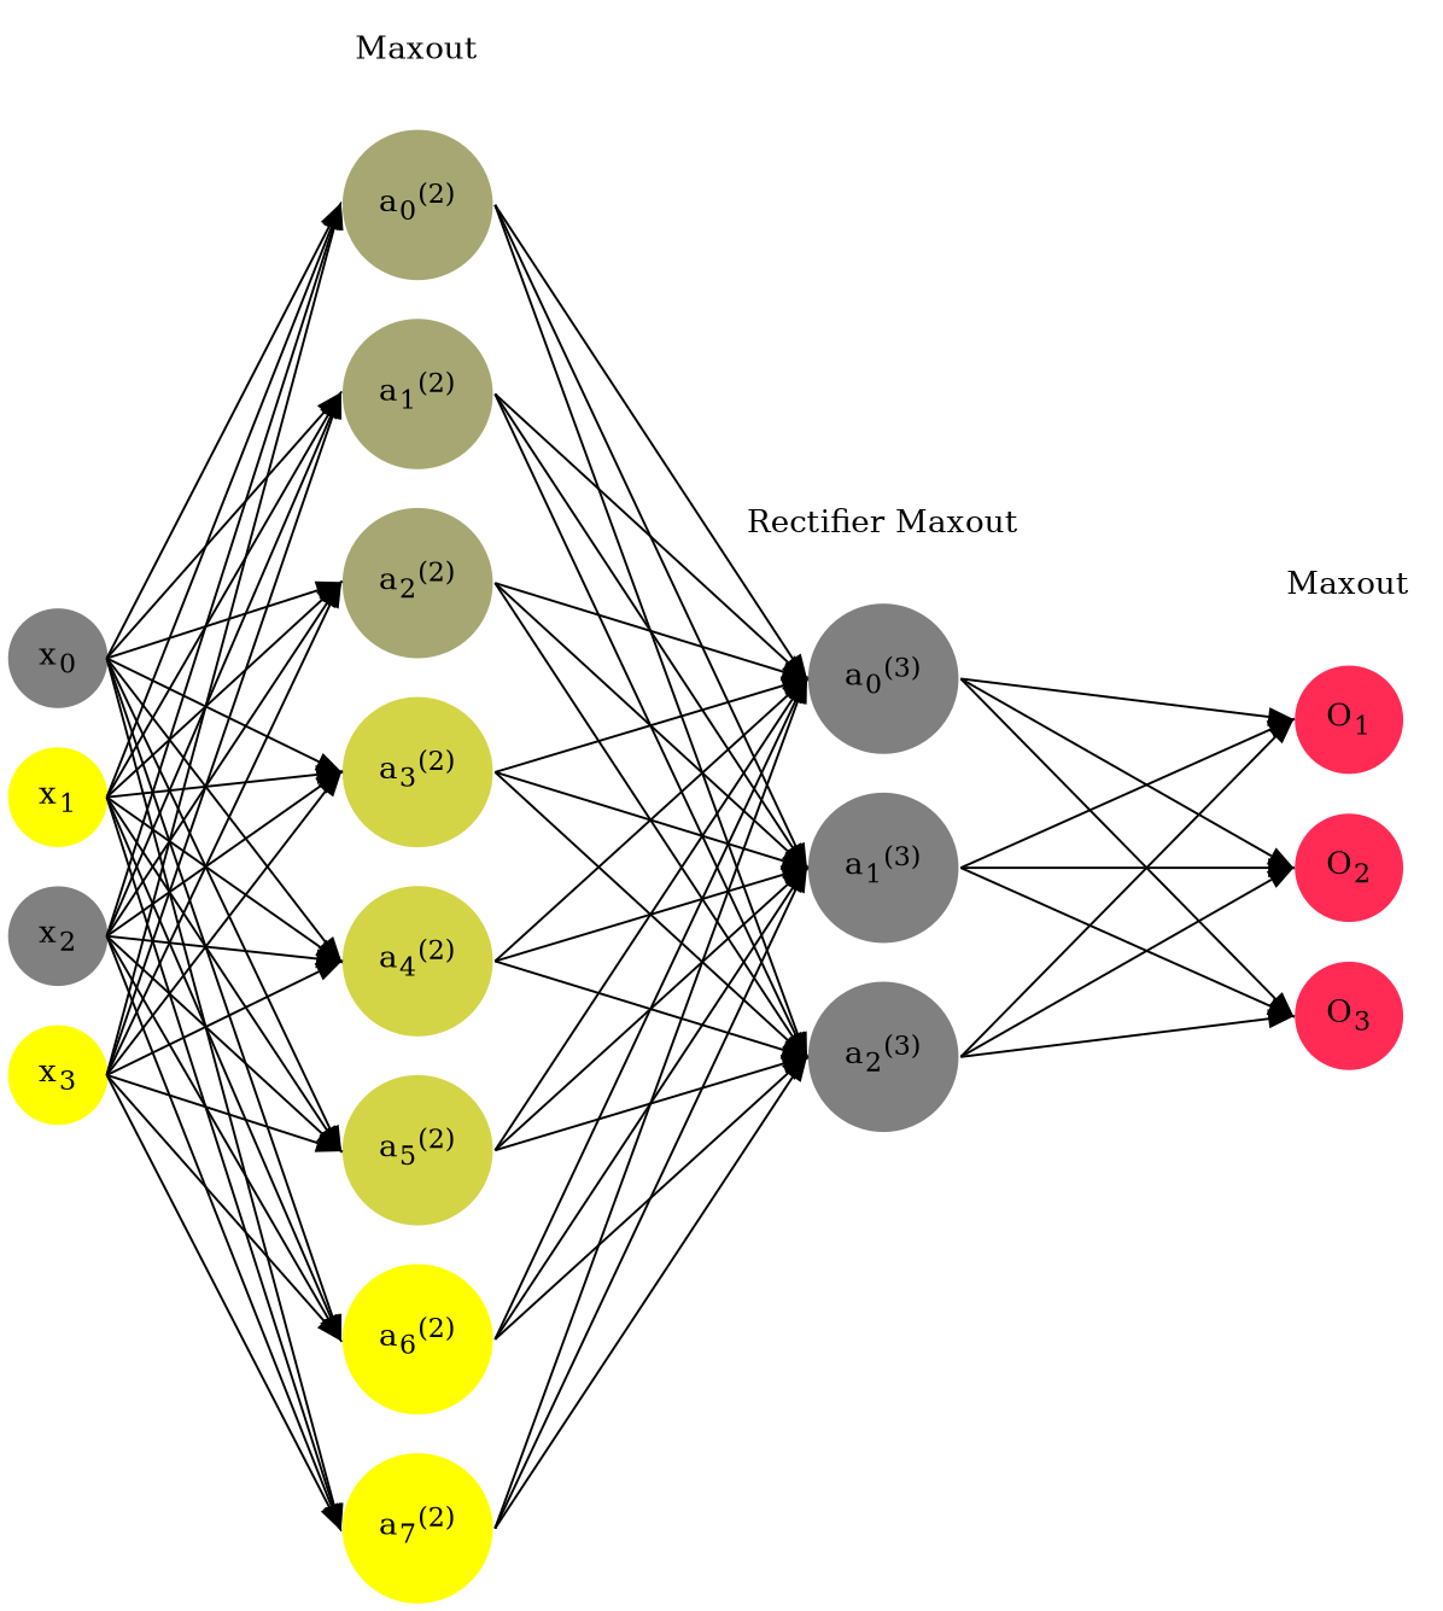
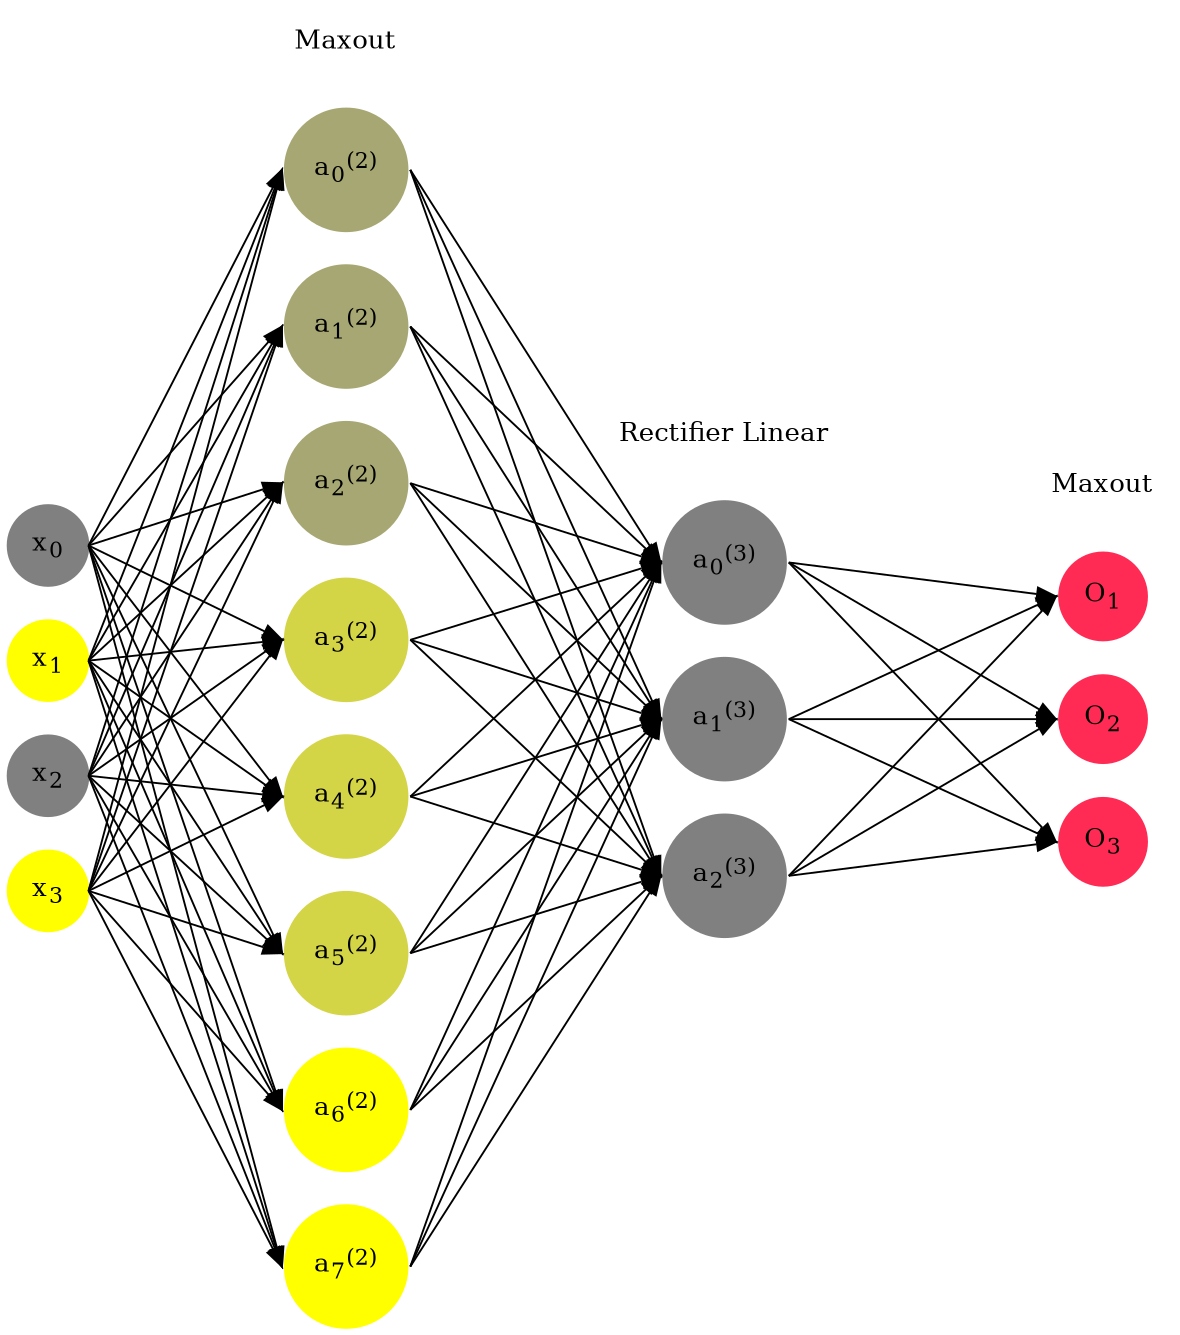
  digraph {
    rankdir=LR
    ranksep=1.4
    splines=false
    node [shape=circle style=filled]
    edge [headport=w style=solid tailport=e]
    n1 [color="0.1667, 0.0, 0.5" fillcolor="0.1667, 0.0, 0.5" label=<x<sub>0</sub>>]
    n2 [color="0.1667, 1.0, 1.0" fillcolor="0.1667, 1.0, 1.0" label=<x<sub>1</sub>>]
    n3 [color="0.1667, 0.0, 0.5" fillcolor="0.1667, 0.0, 0.5" label=<x<sub>2</sub>>]
    n4 [color="0.1667, 1.0, 1.0" fillcolor="0.1667, 1.0, 1.0" label=<x<sub>3</sub>>]
    n5 [color="0.1667, 0.308358, 0.654179" fillcolor="0.1667, 0.308358, 0.654179" label=<a<sub>0</sub><sup>(2)</sup>>]
    n6 [color="0.1667, 0.308358, 0.654179" fillcolor="0.1667, 0.308358, 0.654179" label=<a<sub>1</sub><sup>(2)</sup>>]
    n7 [color="0.1667, 0.308358, 0.654179" fillcolor="0.1667, 0.308358, 0.654179" label=<a<sub>2</sub><sup>(2)</sup>>]
    n8 [color="0.1667, 0.663971, 0.831985" fillcolor="0.1667, 0.663971, 0.831985" label=<a<sub>3</sub><sup>(2)</sup>>]
    n9 [color="0.1667, 0.663971, 0.831985" fillcolor="0.1667, 0.663971, 0.831985" label=<a<sub>4</sub><sup>(2)</sup>>]
    n10 [color="0.1667, 0.663971, 0.831985" fillcolor="0.1667, 0.663971, 0.831985" label=<a<sub>5</sub><sup>(2)</sup>>]
    n11 [color="0.1667, 1.168899, 1.084449" fillcolor="0.1667, 1.168899, 1.084449" label=<a<sub>6</sub><sup>(2)</sup>>]
    n12 [color="0.1667, 1.168899, 1.084449" fillcolor="0.1667, 1.168899, 1.084449" label=<a<sub>7</sub><sup>(2)</sup>>]
    n13 [color="0.1667, 0.000000, 0.500000" fillcolor="0.1667, 0.000000, 0.500000" label=<a<sub>0</sub><sup>(3)</sup>>]
    n14 [color="0.1667, 0.000000, 0.500000" fillcolor="0.1667, 0.000000, 0.500000" label=<a<sub>1</sub><sup>(3)</sup>>]
    n15 [color="0.1667, 0.000000, 0.500000" fillcolor="0.1667, 0.000000, 0.500000" label=<a<sub>2</sub><sup>(3)</sup>>]
    n16 [color="0.9667, 0.83, 1.0" fillcolor="0.9667, 0.83, 1.0" label=<O<sub>1</sub>>]
    n17 [color="0.9667, 0.83, 1.0" fillcolor="0.9667, 0.83, 1.0" label=<O<sub>2</sub>>]
    n18 [color="0.9667, 0.83, 1.0" fillcolor="0.9667, 0.83, 1.0" label=<O<sub>3</sub>>]
    n19 [label=Maxout shape=plaintext style=""]
-   n20 [label="Rectifier Maxout" shape=plaintext style=""]
+   n20 [label="Rectifier Linear" shape=plaintext style=""]
    n21 [label=Maxout shape=plaintext style=""]
    subgraph sub_1 {
      n1
    }
    subgraph sub_2 {
      n2
    }
    subgraph sub_3 {
      n3
    }
    subgraph sub_4 {
      n4
    }
    subgraph sub_5 {
      n5
    }
    subgraph sub_6 {
      n6
    }
    subgraph sub_7 {
      n7
    }
    subgraph sub_8 {
      n8
    }
    subgraph sub_9 {
      n9
    }
    subgraph sub_10 {
      n10
    }
    subgraph sub_11 {
      n11
    }
    subgraph sub_12 {
      n12
    }
    subgraph sub_13 {
      n13
    }
    subgraph sub_14 {
      n14
    }
    subgraph sub_15 {
      n15
    }
    subgraph sub_16 {
      n16
    }
    subgraph sub_17 {
      n17
    }
    subgraph sub_18 {
      n18
    }
    subgraph sub_19 {
      rank=same
      n1
      n2
      n3
      n4
    }
    subgraph sub_20 {
      rank=same
      n5
      n6
      n7
      n8
      n9
      n10
      n11
      n12
    }
    subgraph sub_21 {
      rank=same
      n13
      n14
      n15
    }
    subgraph sub_22 {
      rank=same
      n16
      n17
      n18
    }
    subgraph sub_23 {
      rank=same
      n5
      n19
    }
    subgraph sub_24 {
      rank=same
      n13
      n20
    }
    subgraph sub_25 {
      rank=same
      n16
      n21
    }
    n1 -> n2 [style=invis]
    n1 -> n5
    n1 -> n6
    n1 -> n7
    n1 -> n8
    n1 -> n9
    n1 -> n10
    n1 -> n11
    n1 -> n12
    n2 -> n3 [style=invis]
    n2 -> n5
    n2 -> n6
    n2 -> n7
    n2 -> n8
    n2 -> n9
    n2 -> n10
    n2 -> n11
    n2 -> n12
    n3 -> n4 [style=invis]
    n3 -> n5
    n3 -> n6
    n3 -> n7
    n3 -> n8
    n3 -> n9
    n3 -> n10
    n3 -> n11
    n3 -> n12
    n4 -> n5
    n4 -> n6
    n4 -> n7
    n4 -> n8
    n4 -> n9
    n4 -> n10
    n4 -> n11
    n4 -> n12
    n5 -> n6 [style=invis]
    n5 -> n13
    n5 -> n14
    n5 -> n15
    n6 -> n7 [style=invis]
    n6 -> n13
    n6 -> n14
    n6 -> n15
    n7 -> n8 [style=invis]
    n7 -> n13
    n7 -> n14
    n7 -> n15
    n8 -> n9 [style=invis]
    n8 -> n13
    n8 -> n14
    n8 -> n15
    n9 -> n10 [style=invis]
    n9 -> n13
    n9 -> n14
    n9 -> n15
    n10 -> n11 [style=invis]
    n10 -> n13
    n10 -> n14
    n10 -> n15
    n11 -> n12 [style=invis]
    n11 -> n13
    n11 -> n14
    n11 -> n15
    n12 -> n13
    n12 -> n14
    n12 -> n15
    n13 -> n14 [style=invis]
    n13 -> n16
    n13 -> n17
    n13 -> n18
    n14 -> n15 [style=invis]
    n14 -> n16
    n14 -> n17
    n14 -> n18
    n15 -> n16
    n15 -> n17
    n15 -> n18
    n16 -> n17 [style=invis]
    n17 -> n18 [style=invis]
    n19 -> n5 [style=invis]
    n20 -> n13 [style=invis]
    n21 -> n16 [style=invis]
  }
